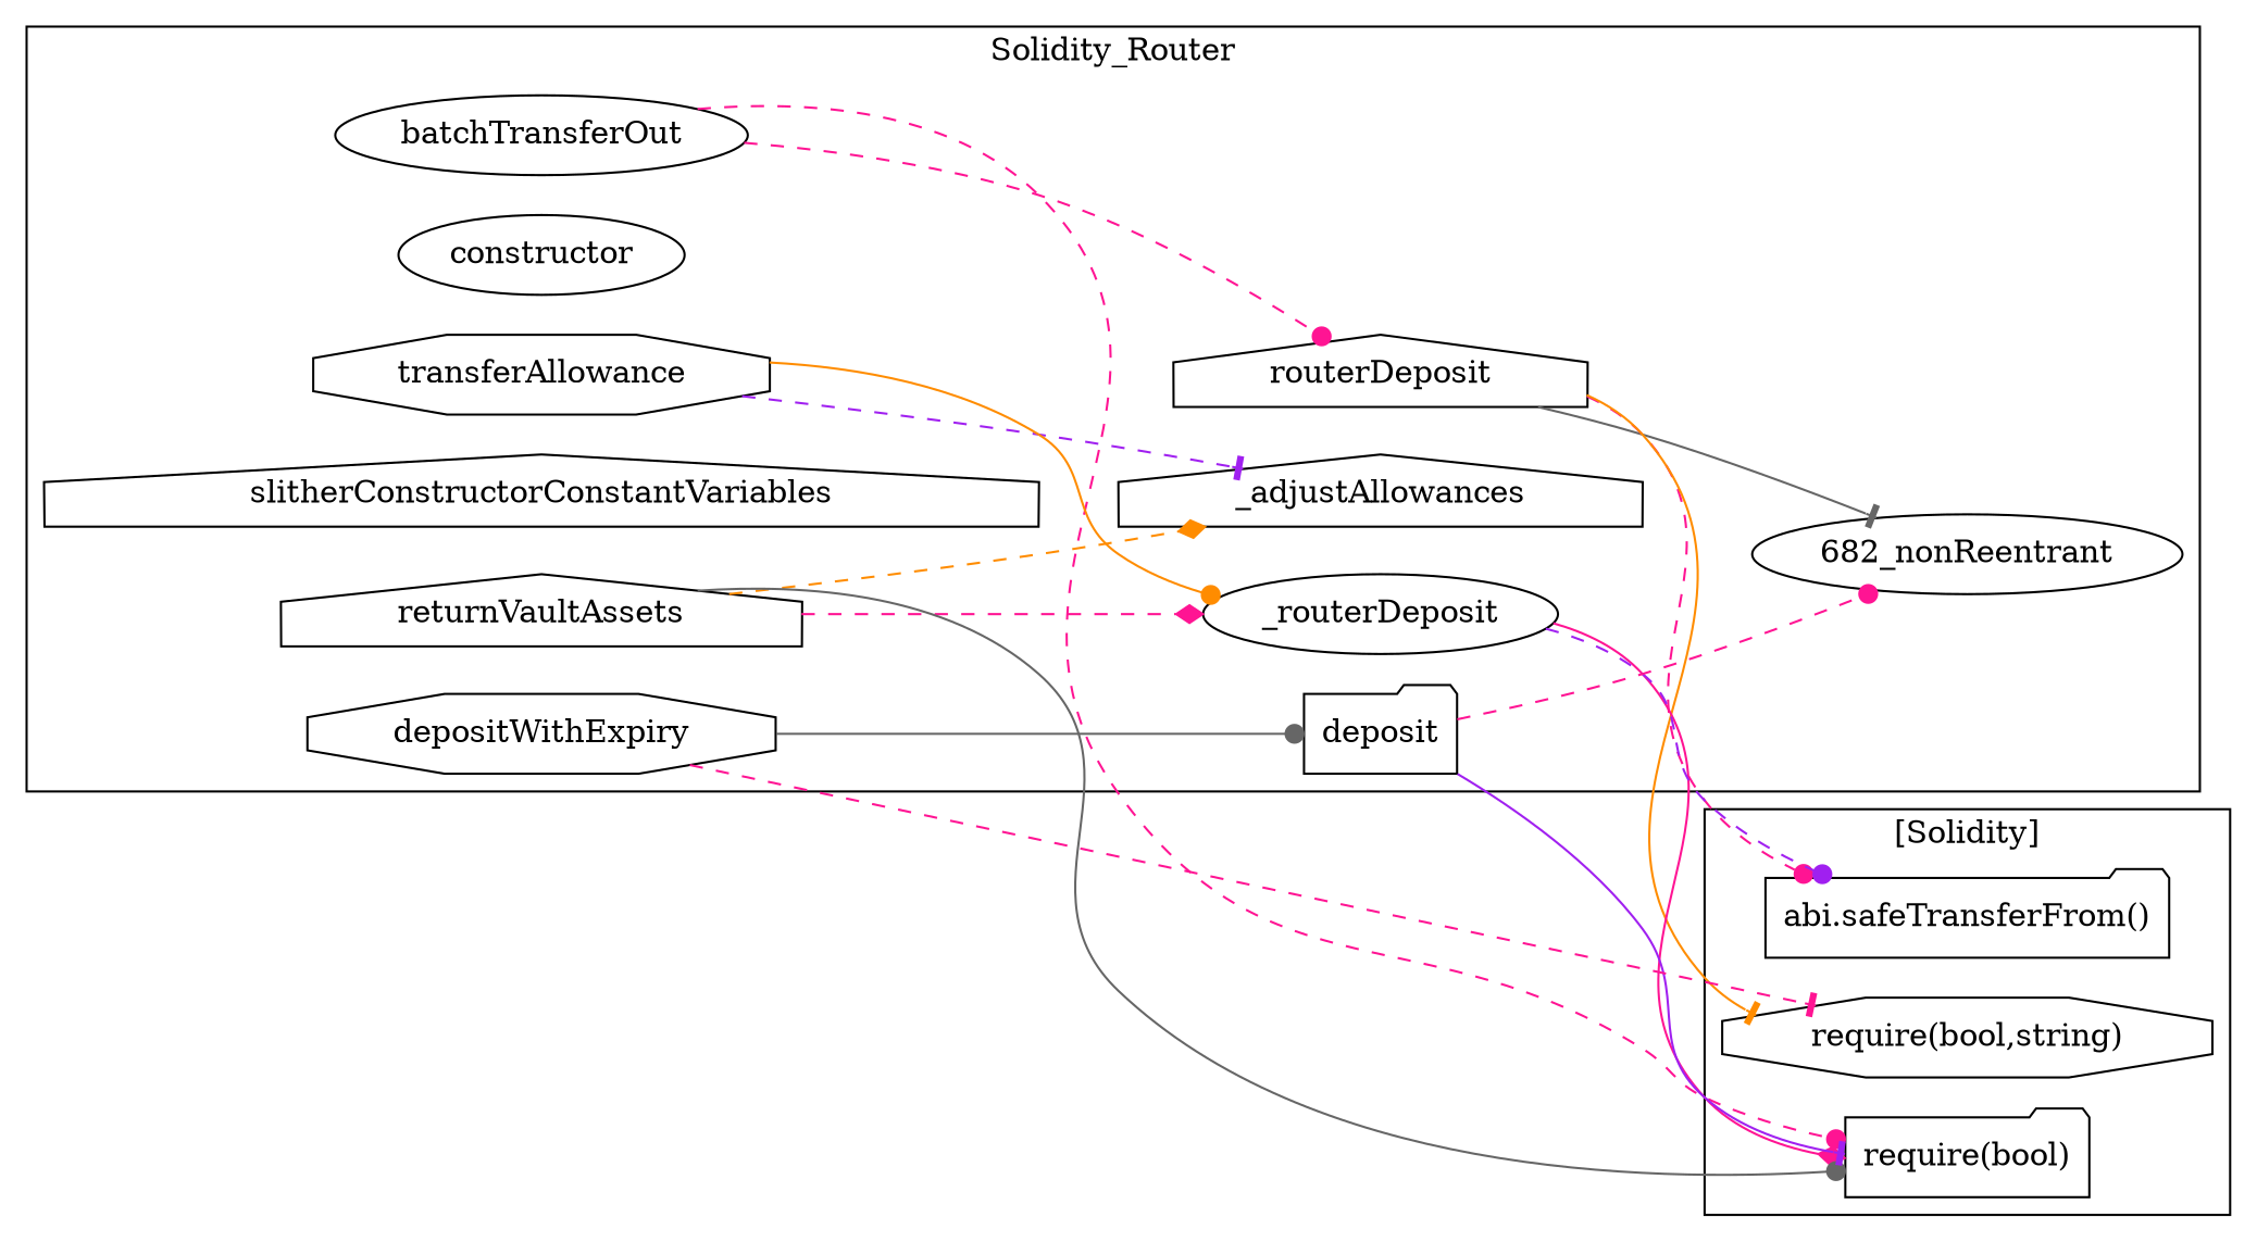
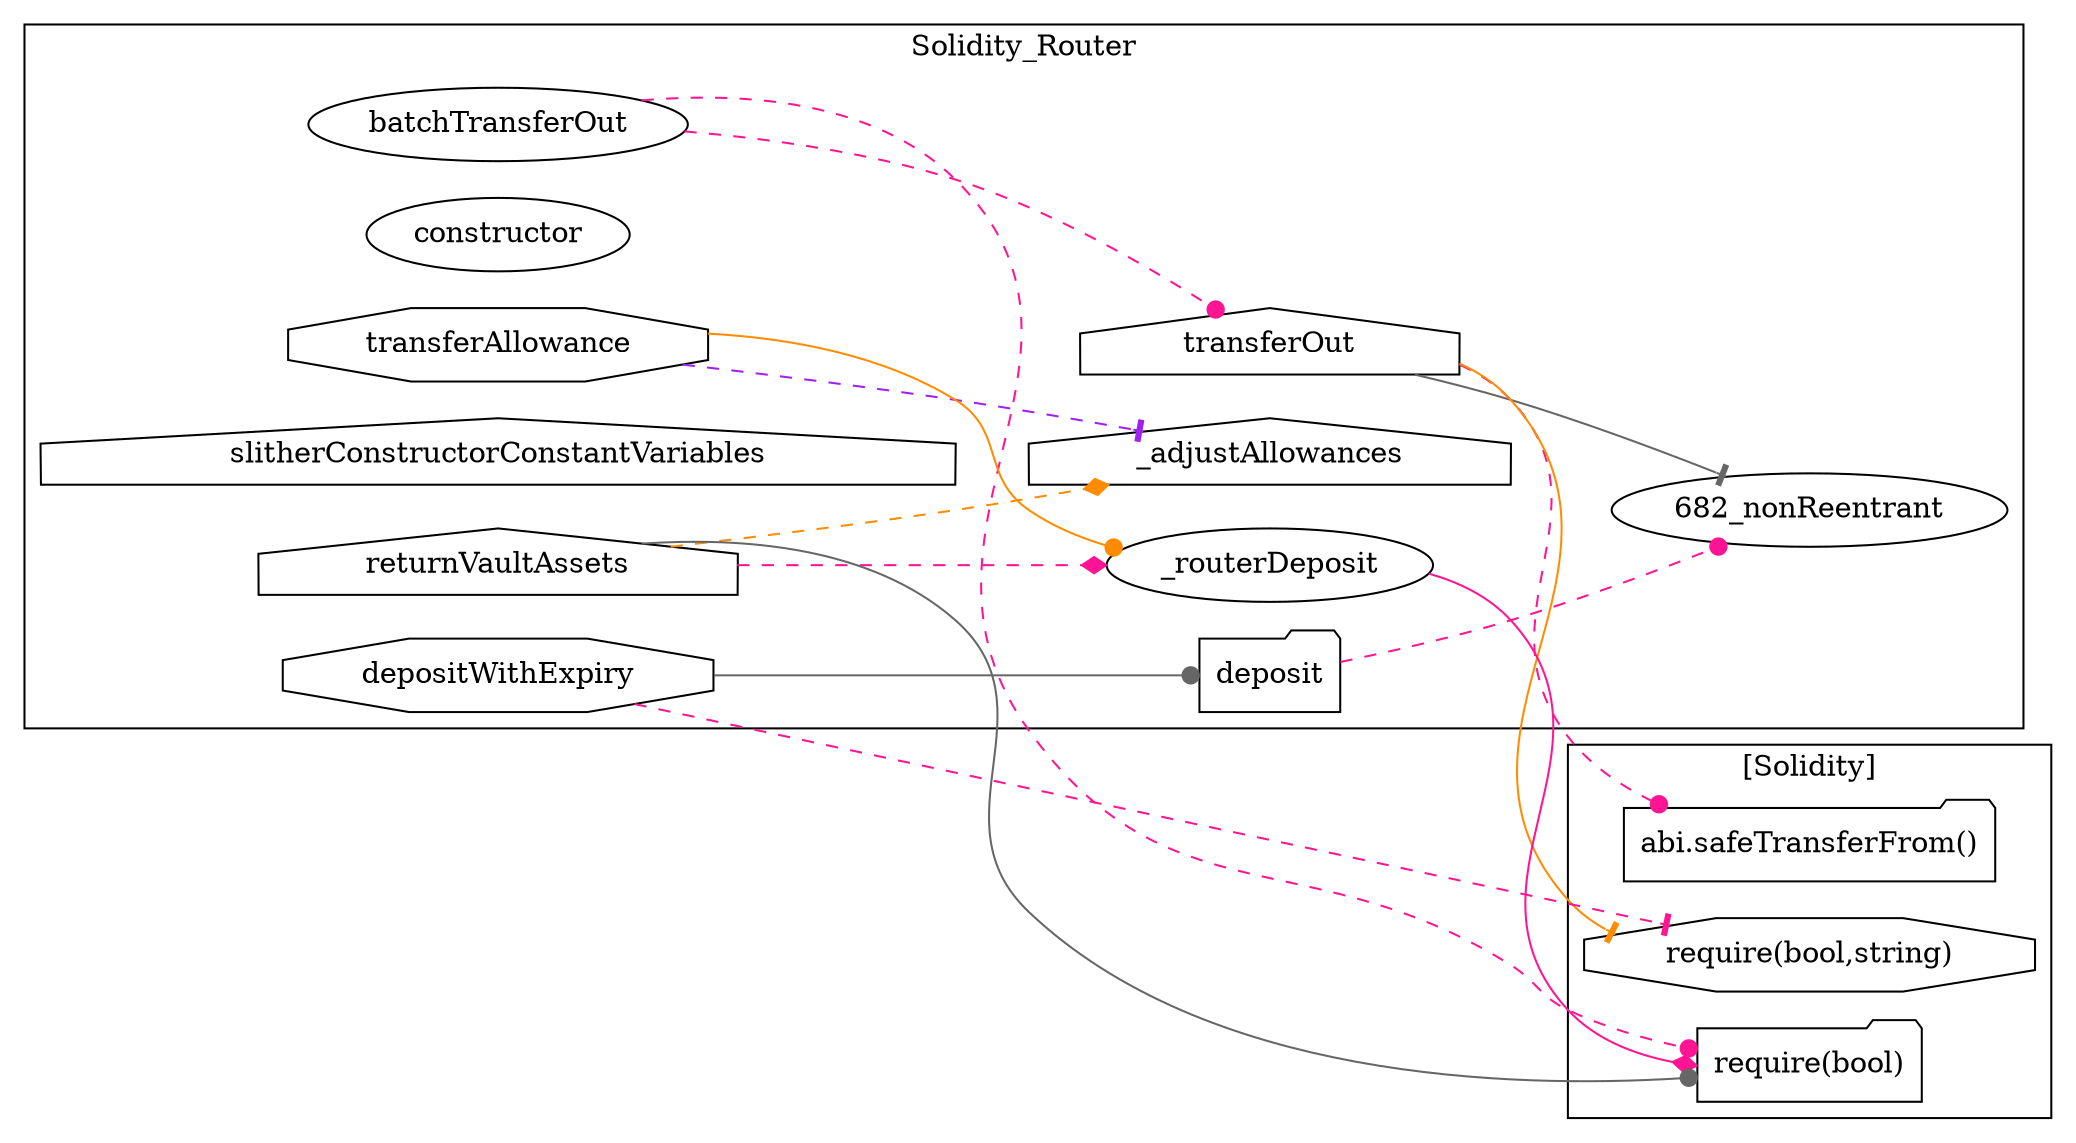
  strict digraph {
    rankdir=LR
    node [shape=ellipse]
    edge [arrowhead=dot color=deeppink style=dashed]
    n1 [label=batchTransferOut]
-   n2 [label=routerDeposit shape=house]
+   n2 [label=transferOut shape=house]
    n3 [label=constructor]
    n4 [label=_adjustAllowances shape=house]
    n5 [label=transferAllowance shape=octagon]
    n6 [label=_routerDeposit]
    n7 [label=slitherConstructorConstantVariables shape=house]
    n8 [label=returnVaultAssets shape=house]
    n9 [label=deposit shape=folder]
    n10 [label="682_nonReentrant"]
    n11 [label=depositWithExpiry shape=octagon]
    "require(bool)" [shape=folder]
    n13 [label="abi.safeTransferFrom()" shape=folder]
    "require(bool,string)" [shape=octagon]
    subgraph cluster_1 {
      label=Solidity_Router
      n1
      n2
      n3
      n4
      n5
      n6
      n7
      n8
      n9
      n10
      n11
    }
    subgraph cluster_2 {
      label="[Solidity]"
      "require(bool)"
      n13
      "require(bool,string)"
    }
    n1 -> n2
    n1 -> "require(bool)"
    n2 -> n10 [arrowhead=tee color=gray40 style=solid]
    n2 -> n13
    n2 -> "require(bool,string)" [arrowhead=tee color=darkorange style=solid]
    n5 -> n4 [arrowhead=tee color=purple]
    n5 -> n6 [color=darkorange style=solid]
    n6 -> "require(bool)" [arrowhead=diamond style=solid]
-   n6 -> n13 [color=purple]
    n8 -> n4 [arrowhead=diamond color=darkorange]
    n8 -> n6 [arrowhead=diamond]
    n8 -> "require(bool)" [color=gray40 style=solid]
    n9 -> n10
-   n9 -> "require(bool)" [arrowhead=tee color=purple style=solid]
    n11 -> n9 [color=gray40 style=solid]
    n11 -> "require(bool,string)" [arrowhead=tee]
  }
